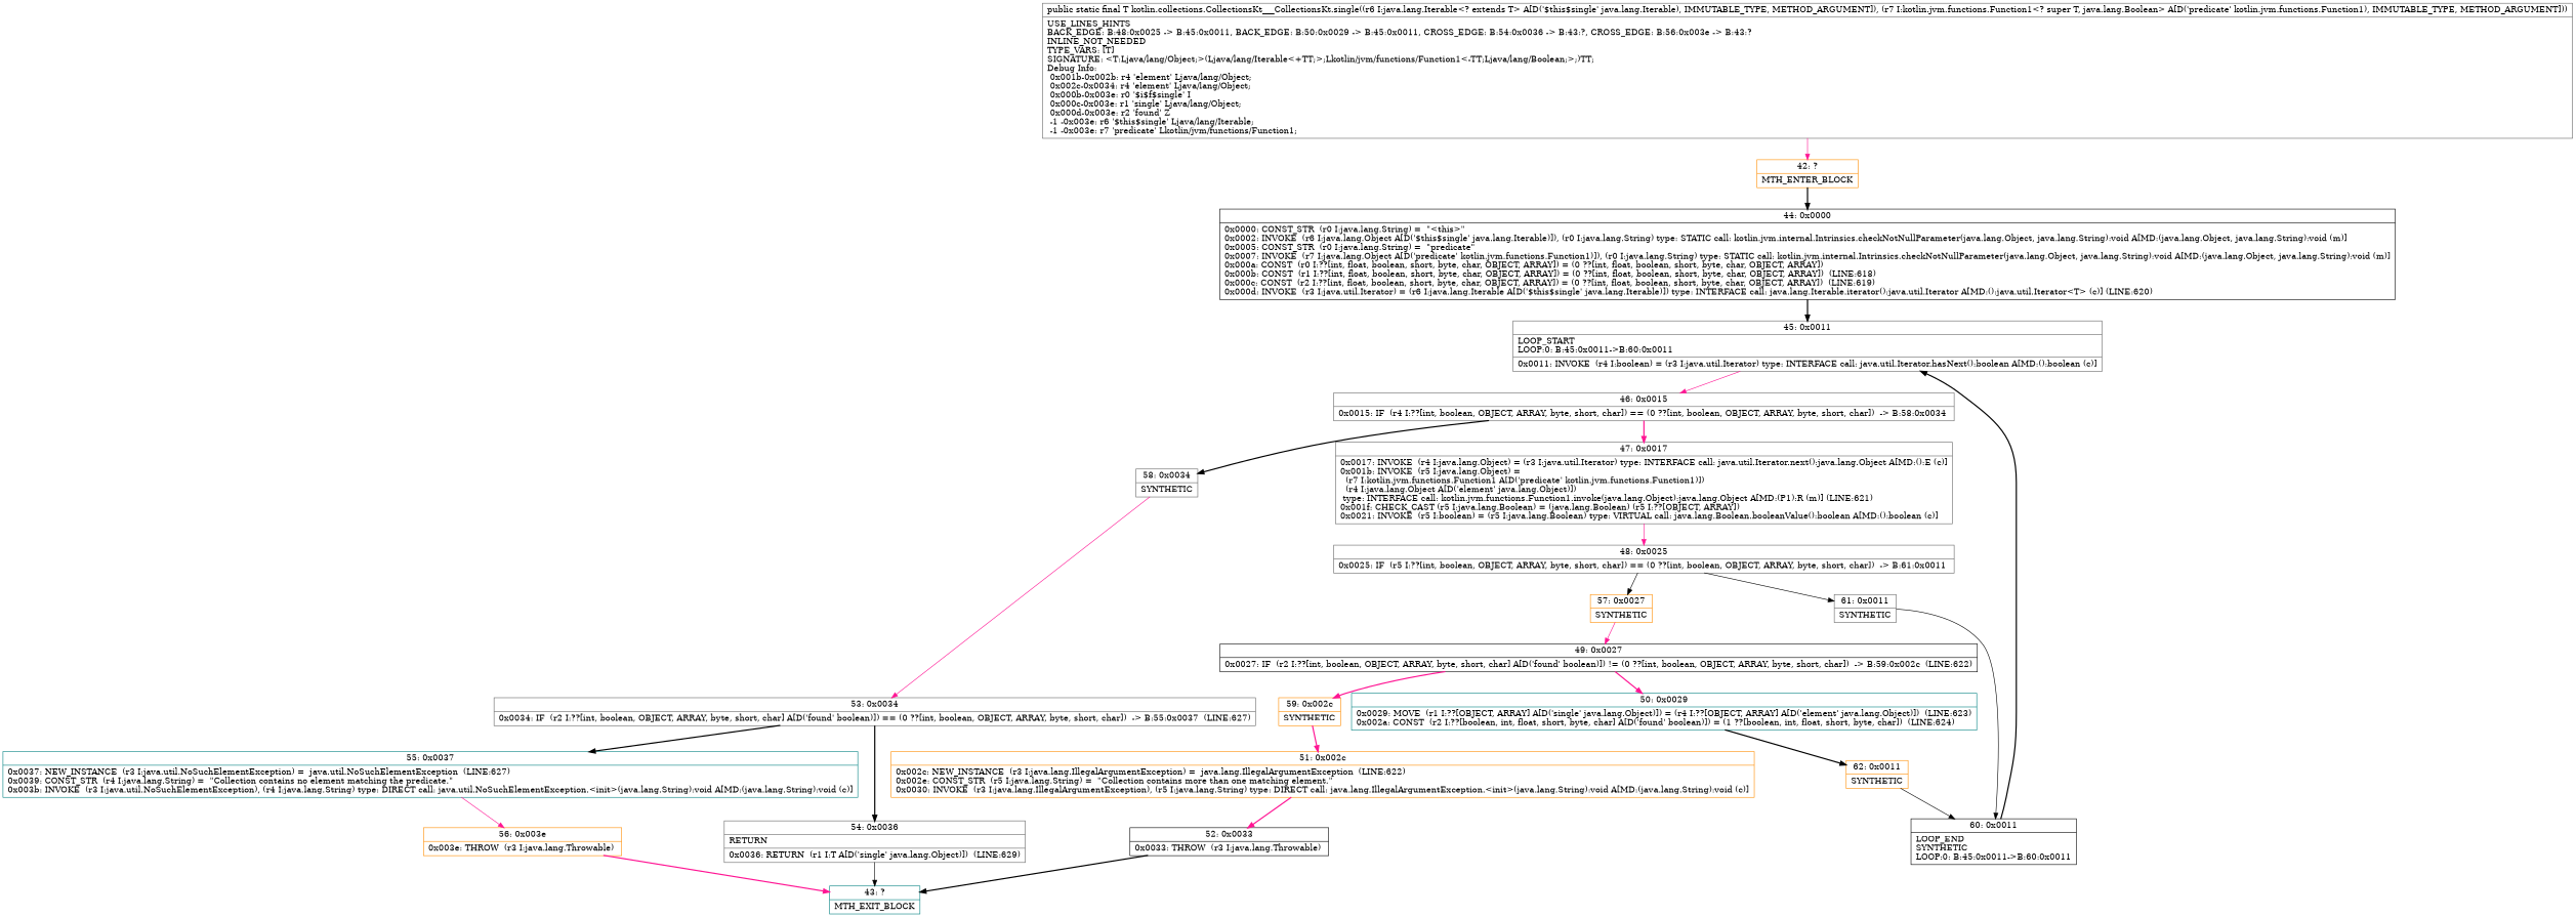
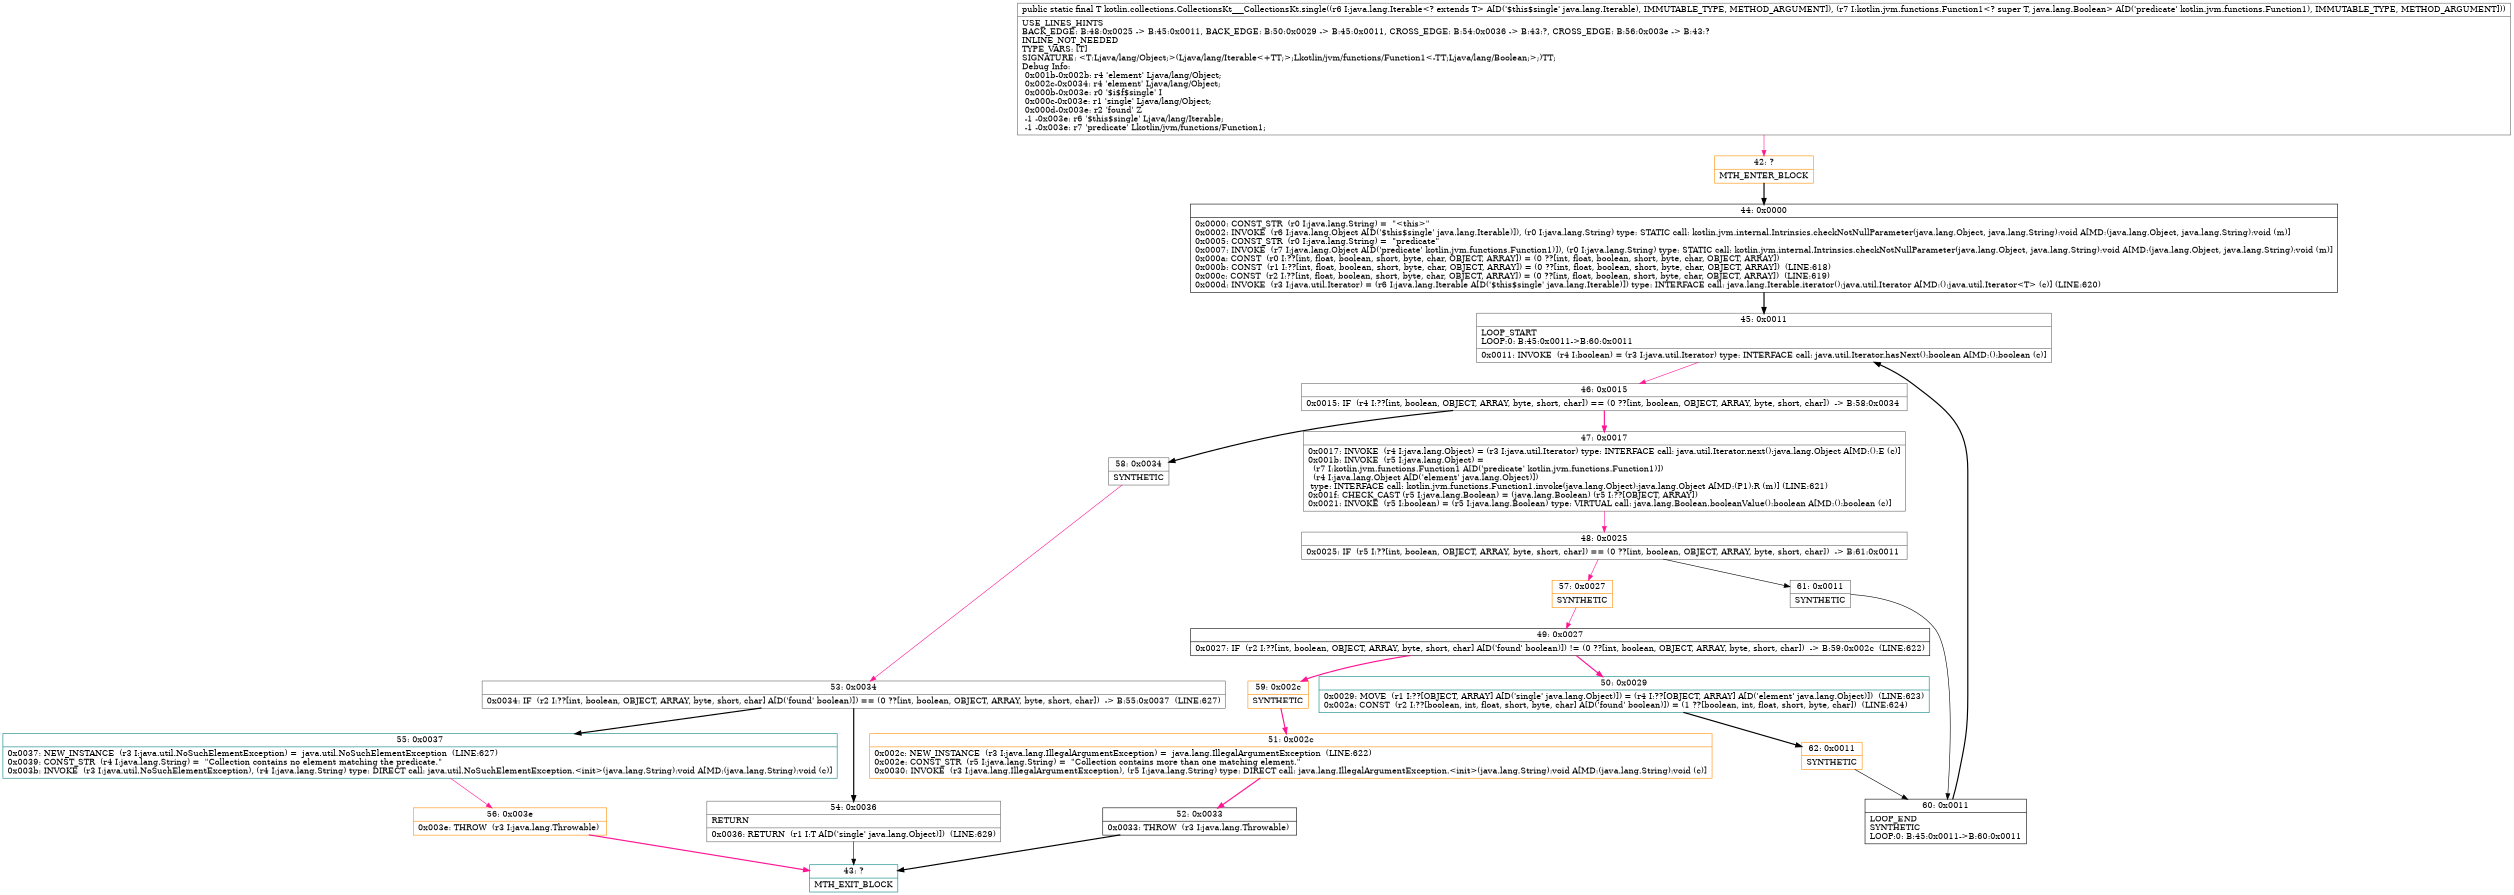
  digraph {
    node [color=gray40 shape=record]
    edge [color=deeppink style=bold]
    n1 [color=darkorange label="{42\:\ ?|MTH_ENTER_BLOCK\l}"]
    n2 [color=black label="{44\:\ 0x0000|0x0000: CONST_STR  (r0 I:java.lang.String) =  \"\<this\>\" \l0x0002: INVOKE  (r6 I:java.lang.Object A[D('$this$single' java.lang.Iterable)]), (r0 I:java.lang.String) type: STATIC call: kotlin.jvm.internal.Intrinsics.checkNotNullParameter(java.lang.Object, java.lang.String):void A[MD:(java.lang.Object, java.lang.String):void (m)]\l0x0005: CONST_STR  (r0 I:java.lang.String) =  \"predicate\" \l0x0007: INVOKE  (r7 I:java.lang.Object A[D('predicate' kotlin.jvm.functions.Function1)]), (r0 I:java.lang.String) type: STATIC call: kotlin.jvm.internal.Intrinsics.checkNotNullParameter(java.lang.Object, java.lang.String):void A[MD:(java.lang.Object, java.lang.String):void (m)]\l0x000a: CONST  (r0 I:??[int, float, boolean, short, byte, char, OBJECT, ARRAY]) = (0 ??[int, float, boolean, short, byte, char, OBJECT, ARRAY]) \l0x000b: CONST  (r1 I:??[int, float, boolean, short, byte, char, OBJECT, ARRAY]) = (0 ??[int, float, boolean, short, byte, char, OBJECT, ARRAY])  (LINE:618)\l0x000c: CONST  (r2 I:??[int, float, boolean, short, byte, char, OBJECT, ARRAY]) = (0 ??[int, float, boolean, short, byte, char, OBJECT, ARRAY])  (LINE:619)\l0x000d: INVOKE  (r3 I:java.util.Iterator) = (r6 I:java.lang.Iterable A[D('$this$single' java.lang.Iterable)]) type: INTERFACE call: java.lang.Iterable.iterator():java.util.Iterator A[MD:():java.util.Iterator\<T\> (c)] (LINE:620)\l}"]
    n3 [label="{45\:\ 0x0011|LOOP_START\lLOOP:0: B:45:0x0011\-\>B:60:0x0011\l|0x0011: INVOKE  (r4 I:boolean) = (r3 I:java.util.Iterator) type: INTERFACE call: java.util.Iterator.hasNext():boolean A[MD:():boolean (c)]\l}"]
    n4 [label="{46\:\ 0x0015|0x0015: IF  (r4 I:??[int, boolean, OBJECT, ARRAY, byte, short, char]) == (0 ??[int, boolean, OBJECT, ARRAY, byte, short, char])  \-\> B:58:0x0034 \l}"]
    n5 [label="{47\:\ 0x0017|0x0017: INVOKE  (r4 I:java.lang.Object) = (r3 I:java.util.Iterator) type: INTERFACE call: java.util.Iterator.next():java.lang.Object A[MD:():E (c)]\l0x001b: INVOKE  (r5 I:java.lang.Object) = \l  (r7 I:kotlin.jvm.functions.Function1 A[D('predicate' kotlin.jvm.functions.Function1)])\l  (r4 I:java.lang.Object A[D('element' java.lang.Object)])\l type: INTERFACE call: kotlin.jvm.functions.Function1.invoke(java.lang.Object):java.lang.Object A[MD:(P1):R (m)] (LINE:621)\l0x001f: CHECK_CAST (r5 I:java.lang.Boolean) = (java.lang.Boolean) (r5 I:??[OBJECT, ARRAY]) \l0x0021: INVOKE  (r5 I:boolean) = (r5 I:java.lang.Boolean) type: VIRTUAL call: java.lang.Boolean.booleanValue():boolean A[MD:():boolean (c)]\l}"]
    n6 [label="{58\:\ 0x0034|SYNTHETIC\l}"]
    n7 [label="{48\:\ 0x0025|0x0025: IF  (r5 I:??[int, boolean, OBJECT, ARRAY, byte, short, char]) == (0 ??[int, boolean, OBJECT, ARRAY, byte, short, char])  \-\> B:61:0x0011 \l}"]
    n8 [label="{53\:\ 0x0034|0x0034: IF  (r2 I:??[int, boolean, OBJECT, ARRAY, byte, short, char] A[D('found' boolean)]) == (0 ??[int, boolean, OBJECT, ARRAY, byte, short, char])  \-\> B:55:0x0037  (LINE:627)\l}"]
    n9 [color=darkorange label="{57\:\ 0x0027|SYNTHETIC\l}"]
    n10 [label="{61\:\ 0x0011|SYNTHETIC\l}"]
    n11 [color=black label="{49\:\ 0x0027|0x0027: IF  (r2 I:??[int, boolean, OBJECT, ARRAY, byte, short, char] A[D('found' boolean)]) != (0 ??[int, boolean, OBJECT, ARRAY, byte, short, char])  \-\> B:59:0x002c  (LINE:622)\l}"]
    n12 [color=black label="{60\:\ 0x0011|LOOP_END\lSYNTHETIC\lLOOP:0: B:45:0x0011\-\>B:60:0x0011\l}"]
    n13 [color=teal label="{50\:\ 0x0029|0x0029: MOVE  (r1 I:??[OBJECT, ARRAY] A[D('single' java.lang.Object)]) = (r4 I:??[OBJECT, ARRAY] A[D('element' java.lang.Object)])  (LINE:623)\l0x002a: CONST  (r2 I:??[boolean, int, float, short, byte, char] A[D('found' boolean)]) = (1 ??[boolean, int, float, short, byte, char])  (LINE:624)\l}"]
    n14 [color=darkorange label="{59\:\ 0x002c|SYNTHETIC\l}"]
    n15 [color=darkorange label="{62\:\ 0x0011|SYNTHETIC\l}"]
    n16 [color=darkorange label="{51\:\ 0x002c|0x002c: NEW_INSTANCE  (r3 I:java.lang.IllegalArgumentException) =  java.lang.IllegalArgumentException  (LINE:622)\l0x002e: CONST_STR  (r5 I:java.lang.String) =  \"Collection contains more than one matching element.\" \l0x0030: INVOKE  (r3 I:java.lang.IllegalArgumentException), (r5 I:java.lang.String) type: DIRECT call: java.lang.IllegalArgumentException.\<init\>(java.lang.String):void A[MD:(java.lang.String):void (c)]\l}"]
    n17 [color=black label="{52\:\ 0x0033|0x0033: THROW  (r3 I:java.lang.Throwable) \l}"]
    n18 [color=teal label="{43\:\ ?|MTH_EXIT_BLOCK\l}"]
    n19 [label="{54\:\ 0x0036|RETURN\l|0x0036: RETURN  (r1 I:T A[D('single' java.lang.Object)])  (LINE:629)\l}"]
    n20 [color=teal label="{55\:\ 0x0037|0x0037: NEW_INSTANCE  (r3 I:java.util.NoSuchElementException) =  java.util.NoSuchElementException  (LINE:627)\l0x0039: CONST_STR  (r4 I:java.lang.String) =  \"Collection contains no element matching the predicate.\" \l0x003b: INVOKE  (r3 I:java.util.NoSuchElementException), (r4 I:java.lang.String) type: DIRECT call: java.util.NoSuchElementException.\<init\>(java.lang.String):void A[MD:(java.lang.String):void (c)]\l}"]
    n21 [color=darkorange label="{56\:\ 0x003e|0x003e: THROW  (r3 I:java.lang.Throwable) \l}"]
    n22 [label="{public static final T kotlin.collections.CollectionsKt___CollectionsKt.single((r6 I:java.lang.Iterable\<? extends T\> A[D('$this$single' java.lang.Iterable), IMMUTABLE_TYPE, METHOD_ARGUMENT]), (r7 I:kotlin.jvm.functions.Function1\<? super T, java.lang.Boolean\> A[D('predicate' kotlin.jvm.functions.Function1), IMMUTABLE_TYPE, METHOD_ARGUMENT]))  | USE_LINES_HINTS\lBACK_EDGE: B:48:0x0025 \-\> B:45:0x0011, BACK_EDGE: B:50:0x0029 \-\> B:45:0x0011, CROSS_EDGE: B:54:0x0036 \-\> B:43:?, CROSS_EDGE: B:56:0x003e \-\> B:43:?\lINLINE_NOT_NEEDED\lTYPE_VARS: [T]\lSIGNATURE: \<T:Ljava\/lang\/Object;\>(Ljava\/lang\/Iterable\<+TT;\>;Lkotlin\/jvm\/functions\/Function1\<\-TT;Ljava\/lang\/Boolean;\>;)TT;\lDebug Info:\l  0x001b\-0x002b: r4 'element' Ljava\/lang\/Object;\l  0x002c\-0x0034: r4 'element' Ljava\/lang\/Object;\l  0x000b\-0x003e: r0 '$i$f$single' I\l  0x000c\-0x003e: r1 'single' Ljava\/lang\/Object;\l  0x000d\-0x003e: r2 'found' Z\l  \-1 \-0x003e: r6 '$this$single' Ljava\/lang\/Iterable;\l  \-1 \-0x003e: r7 'predicate' Lkotlin\/jvm\/functions\/Function1;\l}"]
    n1 -> n2 [color=black]
    n2 -> n3 [color=black]
    n3 -> n4 [style=solid]
    n4 -> n5
    n4 -> n6 [color=black]
    n5 -> n7 [style=solid]
    n6 -> n8 [style=solid]
-   n7 -> n9 [color=black style=solid]
+   n7 -> n9 [style=solid]
    n7 -> n10 [color=black style=solid]
    n8 -> n19 [color=black]
    n8 -> n20 [color=black]
    n9 -> n11 [style=solid]
    n10 -> n12 [color=black style=solid]
    n11 -> n13
    n11 -> n14
    n12 -> n3 [color=black]
    n13 -> n15 [color=black]
    n14 -> n16
    n15 -> n12 [color=black style=solid]
    n16 -> n17
    n17 -> n18 [color=black]
    n19 -> n18 [color=black style=solid]
    n20 -> n21 [style=solid]
    n21 -> n18
    n22 -> n1 [style=solid]
  }
